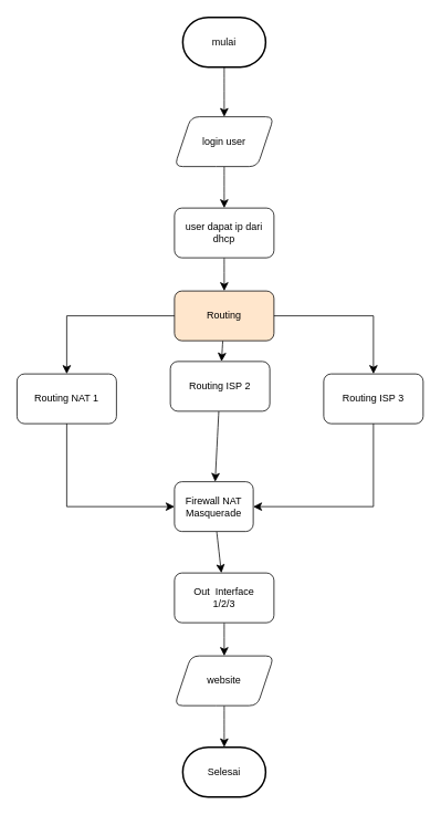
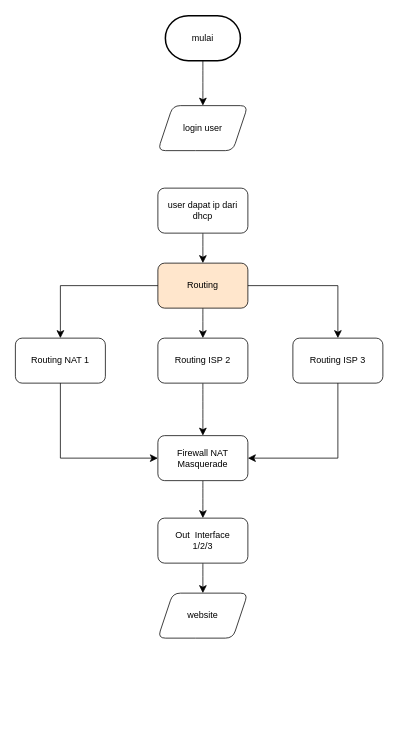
  <mxCell id="0" />
  <mxCell id="1" parent="0" />
- <mxCell id="2" value="" style="edgeStyle=none;curved=1;rounded=0;orthogonalLoop=1;jettySize=auto;html=1;fontSize=12;startSize=8;endSize=8;" edge="1" parent="1" source="3" target="5"><mxGeometry relative="1" as="geometry" /></mxCell>
  <mxCell id="3" value="login user" style="shape=parallelogram;perimeter=parallelogramPerimeter;whiteSpace=wrap;html=1;fixedSize=1;rounded=1;glass=0;strokeWidth=1;shadow=0;" vertex="1" parent="1"><mxGeometry x="210" y="140" width="120" height="60" as="geometry" /></mxCell>
  <mxCell id="4" value="" style="edgeStyle=none;curved=1;rounded=0;orthogonalLoop=1;jettySize=auto;html=1;fontSize=12;startSize=8;endSize=8;" edge="1" parent="1" source="5"><mxGeometry relative="1" as="geometry"><mxPoint x="270" y="350" as="targetPoint" /></mxGeometry></mxCell>
  <mxCell id="5" value="user dapat ip dari dhcp" style="whiteSpace=wrap;html=1;rounded=1;glass=0;strokeWidth=1;shadow=0;" vertex="1" parent="1"><mxGeometry x="210" y="250" width="120" height="60" as="geometry" /></mxCell>
  <mxCell id="6" value="" style="edgeStyle=none;curved=1;rounded=0;orthogonalLoop=1;jettySize=auto;html=1;fontSize=12;startSize=8;endSize=8;" edge="1" parent="1" source="7" target="3"><mxGeometry relative="1" as="geometry" /></mxCell>
  <mxCell id="7" value="mulai" style="strokeWidth=2;html=1;shape=mxgraph.flowchart.terminator;whiteSpace=wrap;" vertex="1" parent="1"><mxGeometry x="220" y="20" width="100" height="60" as="geometry" /></mxCell>
- <mxCell id="8" value="Selesai" style="strokeWidth=2;html=1;shape=mxgraph.flowchart.terminator;whiteSpace=wrap;" vertex="1" parent="1"><mxGeometry x="220" y="900" width="100" height="60" as="geometry" /></mxCell>
  <mxCell id="9" value="Routing NAT 1" style="whiteSpace=wrap;html=1;rounded=1;glass=0;strokeWidth=1;shadow=0;" vertex="1" parent="1"><mxGeometry x="20" y="450" width="120" height="60" as="geometry" /></mxCell>
  <mxCell id="10" value="" style="edgeStyle=none;curved=1;rounded=0;orthogonalLoop=1;jettySize=auto;html=1;fontSize=12;startSize=8;endSize=8;" edge="1" parent="1" source="11" target="13"><mxGeometry relative="1" as="geometry" /></mxCell>
  <mxCell id="11" value="Routing" style="whiteSpace=wrap;html=1;rounded=1;glass=0;strokeWidth=1;shadow=0;fillColor=#ffe6cc;" vertex="1" parent="1"><mxGeometry x="210" y="350" width="120" height="60" as="geometry" /></mxCell>
  <mxCell id="12" value="" style="edgeStyle=none;curved=1;rounded=0;orthogonalLoop=1;jettySize=auto;html=1;fontSize=12;startSize=8;endSize=8;" edge="1" parent="1" source="13" target="18"><mxGeometry relative="1" as="geometry" /></mxCell>
- <mxCell id="13" value="Routing ISP 2" style="whiteSpace=wrap;html=1;rounded=1;glass=0;strokeWidth=1;shadow=0;" vertex="1" parent="1"><mxGeometry x="205" y="435" width="120" height="60" as="geometry" /></mxCell>
+ <mxCell id="13" value="Routing ISP 2" style="whiteSpace=wrap;html=1;rounded=1;glass=0;strokeWidth=1;shadow=0;" vertex="1" parent="1"><mxGeometry x="210" y="450" width="120" height="60" as="geometry" /></mxCell>
  <mxCell id="14" value="Routing ISP 3" style="whiteSpace=wrap;html=1;rounded=1;glass=0;strokeWidth=1;shadow=0;" vertex="1" parent="1"><mxGeometry x="390" y="450" width="120" height="60" as="geometry" /></mxCell>
  <mxCell id="15" value="" style="endArrow=classic;html=1;rounded=0;fontSize=12;startSize=8;endSize=8;entryX=0.5;entryY=0;entryDx=0;entryDy=0;exitX=0;exitY=0.5;exitDx=0;exitDy=0;" edge="1" parent="1" source="11" target="9"><mxGeometry width="50" height="50" relative="1" as="geometry"><mxPoint x="240" y="480" as="sourcePoint" /><mxPoint x="290" y="430" as="targetPoint" /><Array as="points"><mxPoint x="80" y="380" /></Array></mxGeometry></mxCell>
  <mxCell id="16" value="" style="endArrow=classic;html=1;rounded=0;fontSize=12;startSize=8;endSize=8;entryX=0.5;entryY=0;entryDx=0;entryDy=0;exitX=1;exitY=0.5;exitDx=0;exitDy=0;" edge="1" parent="1" source="11" target="14"><mxGeometry width="50" height="50" relative="1" as="geometry"><mxPoint x="220" y="390" as="sourcePoint" /><mxPoint x="90" y="460" as="targetPoint" /><Array as="points"><mxPoint x="450" y="380" /></Array></mxGeometry></mxCell>
  <mxCell id="17" value="" style="edgeStyle=none;curved=1;rounded=0;orthogonalLoop=1;jettySize=auto;html=1;fontSize=12;startSize=8;endSize=8;" edge="1" parent="1" source="18" target="22"><mxGeometry relative="1" as="geometry" /></mxCell>
- <mxCell id="18" value="Firewall NAT Masquerade" style="whiteSpace=wrap;html=1;rounded=1;glass=0;strokeWidth=1;shadow=0;" vertex="1" parent="1"><mxGeometry x="210" y="580" width="95" height="60" as="geometry" /></mxCell>
+ <mxCell id="18" value="Firewall NAT Masquerade" style="whiteSpace=wrap;html=1;rounded=1;glass=0;strokeWidth=1;shadow=0;" vertex="1" parent="1"><mxGeometry x="210" y="580" width="120" height="60" as="geometry" /></mxCell>
  <mxCell id="19" value="" style="endArrow=classic;html=1;rounded=0;fontSize=12;startSize=8;endSize=8;exitX=0.5;exitY=1;exitDx=0;exitDy=0;entryX=0;entryY=0.5;entryDx=0;entryDy=0;edgeStyle=orthogonalEdgeStyle;" edge="1" parent="1" source="9" target="18"><mxGeometry width="50" height="50" relative="1" as="geometry"><mxPoint x="70" y="630" as="sourcePoint" /><mxPoint x="120" y="580" as="targetPoint" /></mxGeometry></mxCell>
  <mxCell id="20" value="" style="endArrow=classic;html=1;rounded=0;fontSize=12;startSize=8;endSize=8;entryX=1;entryY=0.5;entryDx=0;entryDy=0;exitX=0.5;exitY=1;exitDx=0;exitDy=0;" edge="1" parent="1" source="14" target="18"><mxGeometry width="50" height="50" relative="1" as="geometry"><mxPoint x="380" y="610" as="sourcePoint" /><mxPoint x="430" y="560" as="targetPoint" /><Array as="points"><mxPoint x="450" y="610" /></Array></mxGeometry></mxCell>
  <mxCell id="21" value="" style="edgeStyle=none;curved=1;rounded=0;orthogonalLoop=1;jettySize=auto;html=1;fontSize=12;startSize=8;endSize=8;" edge="1" parent="1" source="22" target="24"><mxGeometry relative="1" as="geometry" /></mxCell>
  <mxCell id="22" value="Out&amp;nbsp; Interface&lt;div&gt;1/2/3&lt;/div&gt;" style="whiteSpace=wrap;html=1;rounded=1;glass=0;strokeWidth=1;shadow=0;" vertex="1" parent="1"><mxGeometry x="210" y="690" width="120" height="60" as="geometry" /></mxCell>
- <mxCell id="23" value="" style="edgeStyle=none;curved=1;rounded=0;orthogonalLoop=1;jettySize=auto;html=1;fontSize=12;startSize=8;endSize=8;" edge="1" parent="1" source="24" target="8"><mxGeometry relative="1" as="geometry" /></mxCell>
  <mxCell id="24" value="website" style="shape=parallelogram;perimeter=parallelogramPerimeter;whiteSpace=wrap;html=1;fixedSize=1;rounded=1;glass=0;strokeWidth=1;shadow=0;" vertex="1" parent="1"><mxGeometry x="210" y="790" width="120" height="60" as="geometry" /></mxCell>
